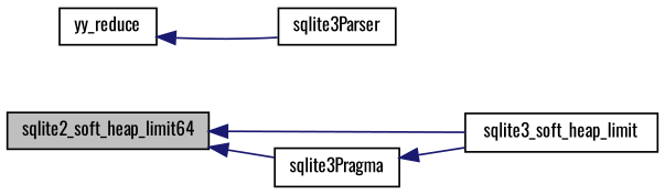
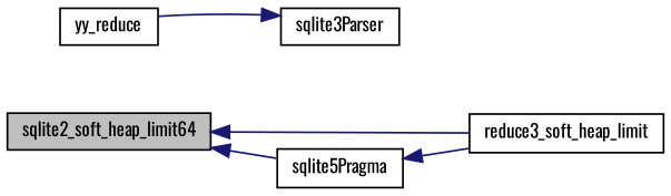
  digraph {
    fontname=Oswald
    rankdir=LR
    node [color=black fillcolor=white fontname=Oswald fontsize=10 shape=record style=filled]
    edge [color=midnightblue dir=back fontname=Oswald fontsize=10 labelfontname=FreeSans labelfontsize=10 style=solid]
    n1 [fillcolor=grey75 fontcolor=black height=0.2 label=sqlite2_soft_heap_limit64 width=0.4]
-   n2 [height=0.2 label=sqlite3_soft_heap_limit width=0.4]
-   n3 [height=0.2 label=sqlite3Pragma width=0.4]
+   n2 [height=0.2 label=reduce3_soft_heap_limit width=0.4]
+   n3 [height=0.2 label=sqlite5Pragma width=0.4]
    n4 [height=0.2 label=yy_reduce width=0.4]
    n5 [height=0.2 label=sqlite3Parser width=0.4]
    n1 -> n2
    n1 -> n3
    n3 -> n2
-   n4 -> n5
+   n5 -> n4
  }
